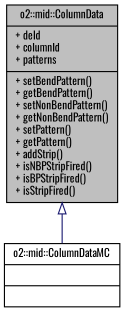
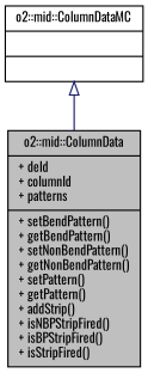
  digraph {
    fontname=Oswald
    node [color=black fontname=Oswald fontsize=10 shape=record]
    n1 [fillcolor=grey75 fontcolor=black height=0.2 label="{o2::mid::ColumnData\n|+ deId\l+ columnId\l+ patterns\l|+ setBendPattern()\l+ getBendPattern()\l+ setNonBendPattern()\l+ getNonBendPattern()\l+ setPattern()\l+ getPattern()\l+ addStrip()\l+ isNBPStripFired()\l+ isBPStripFired()\l+ isStripFired()\l}" style=filled width=0.4]
    n2 [height=0.2 label="{o2::mid::ColumnDataMC\n||}" width=0.4]
-   n1 -> n2 [arrowtail=onormal color=midnightblue dir=back fontname=Oswald fontsize=10 labelfontname=Helvetica labelfontsize=10 style=solid]
+   n2 -> n1 [arrowtail=onormal color=midnightblue dir=back fontname=Oswald fontsize=10 labelfontname=Helvetica labelfontsize=10 style=solid]
  }
